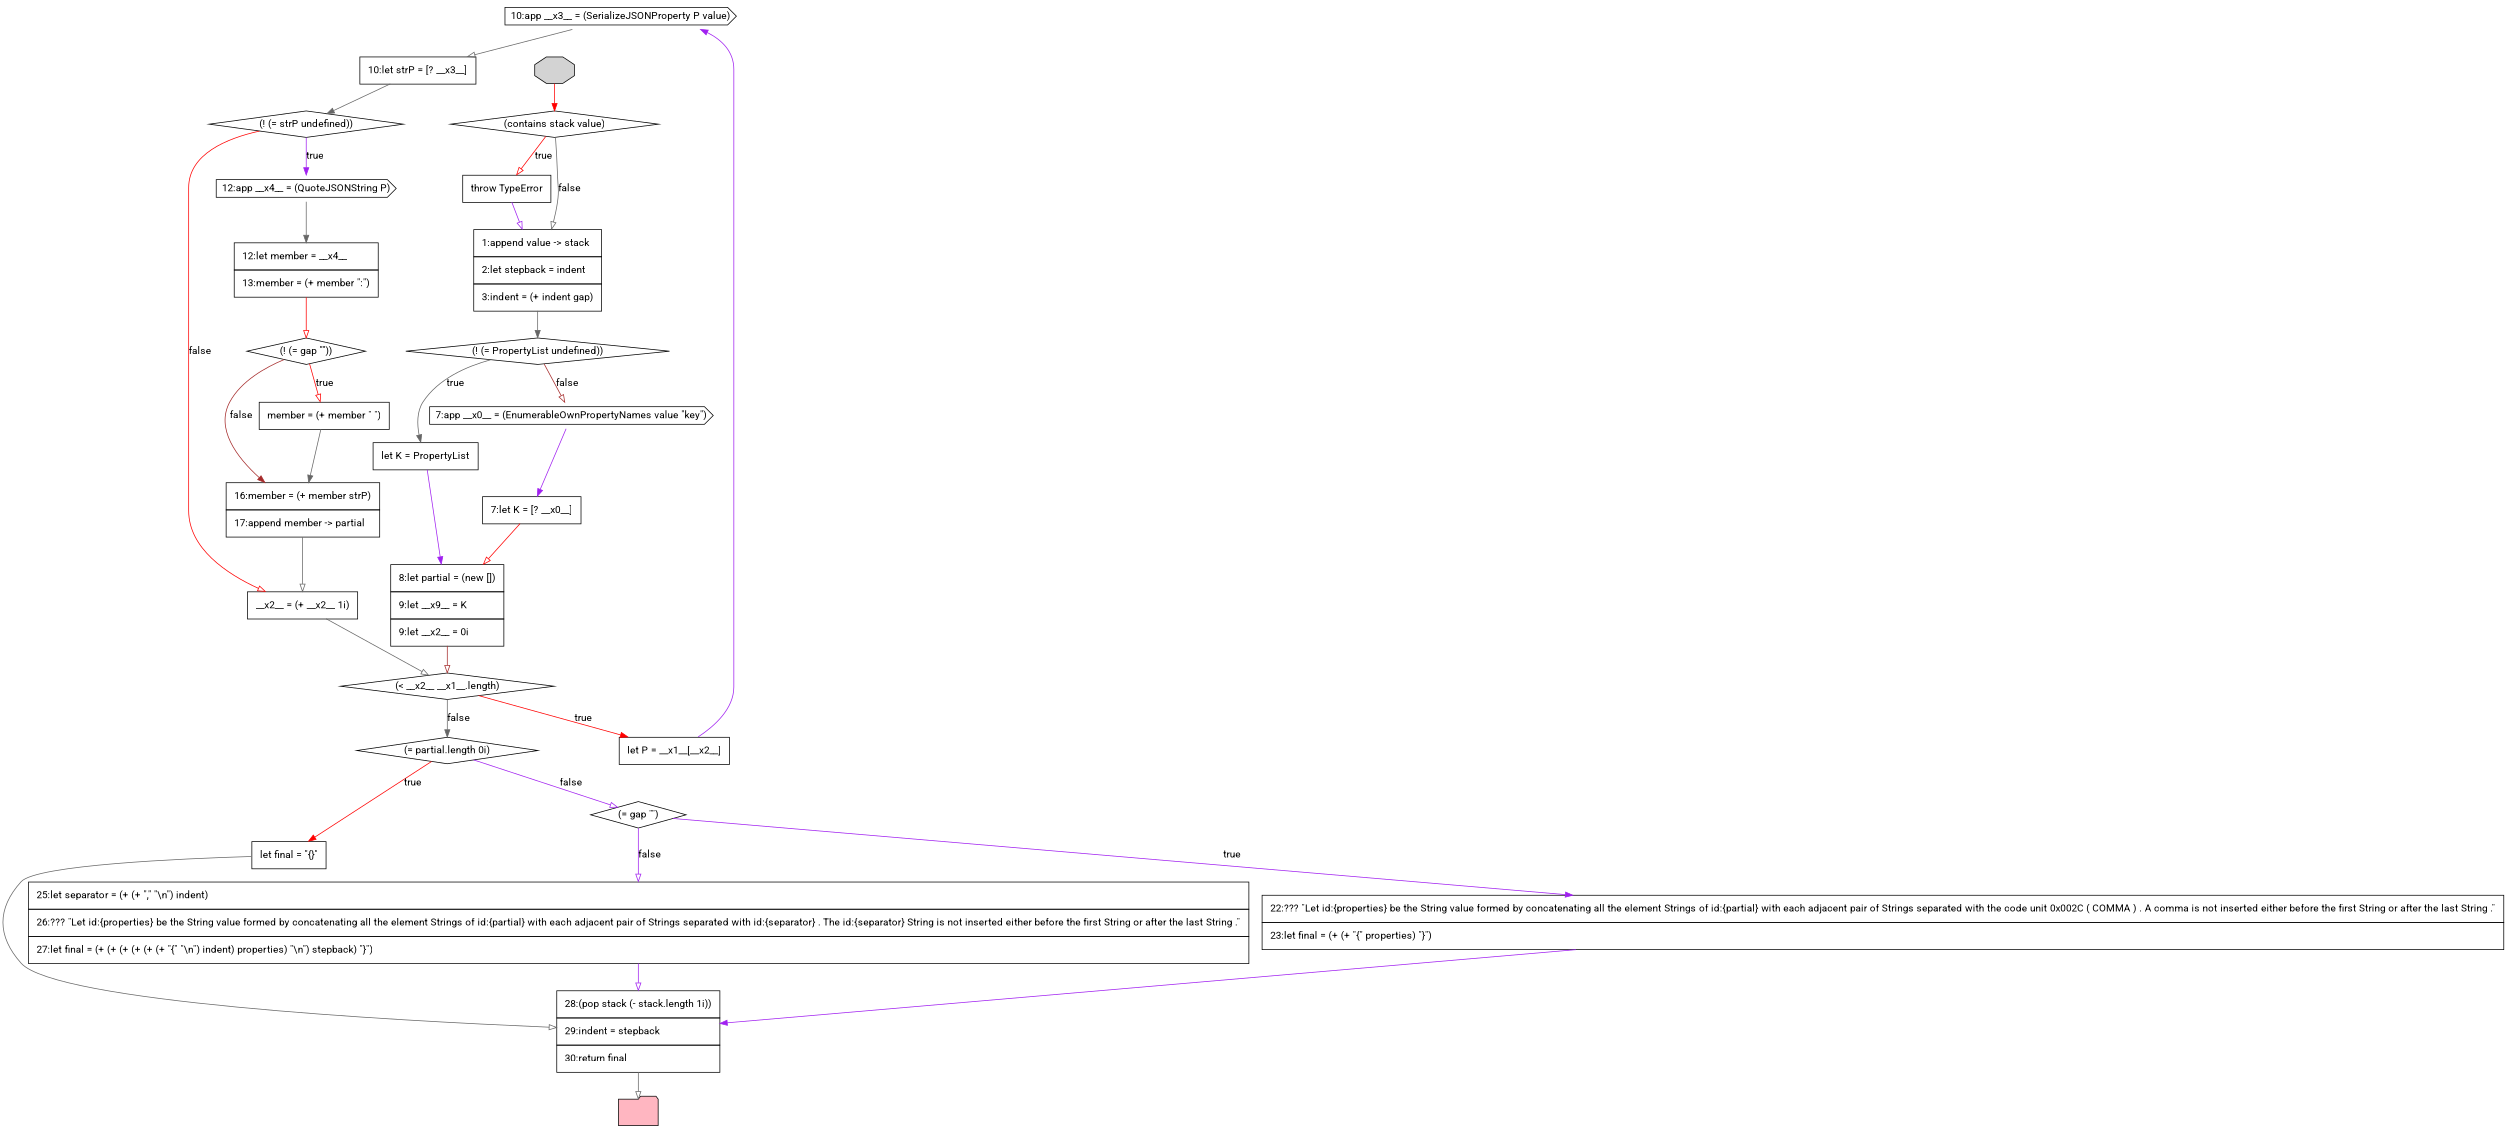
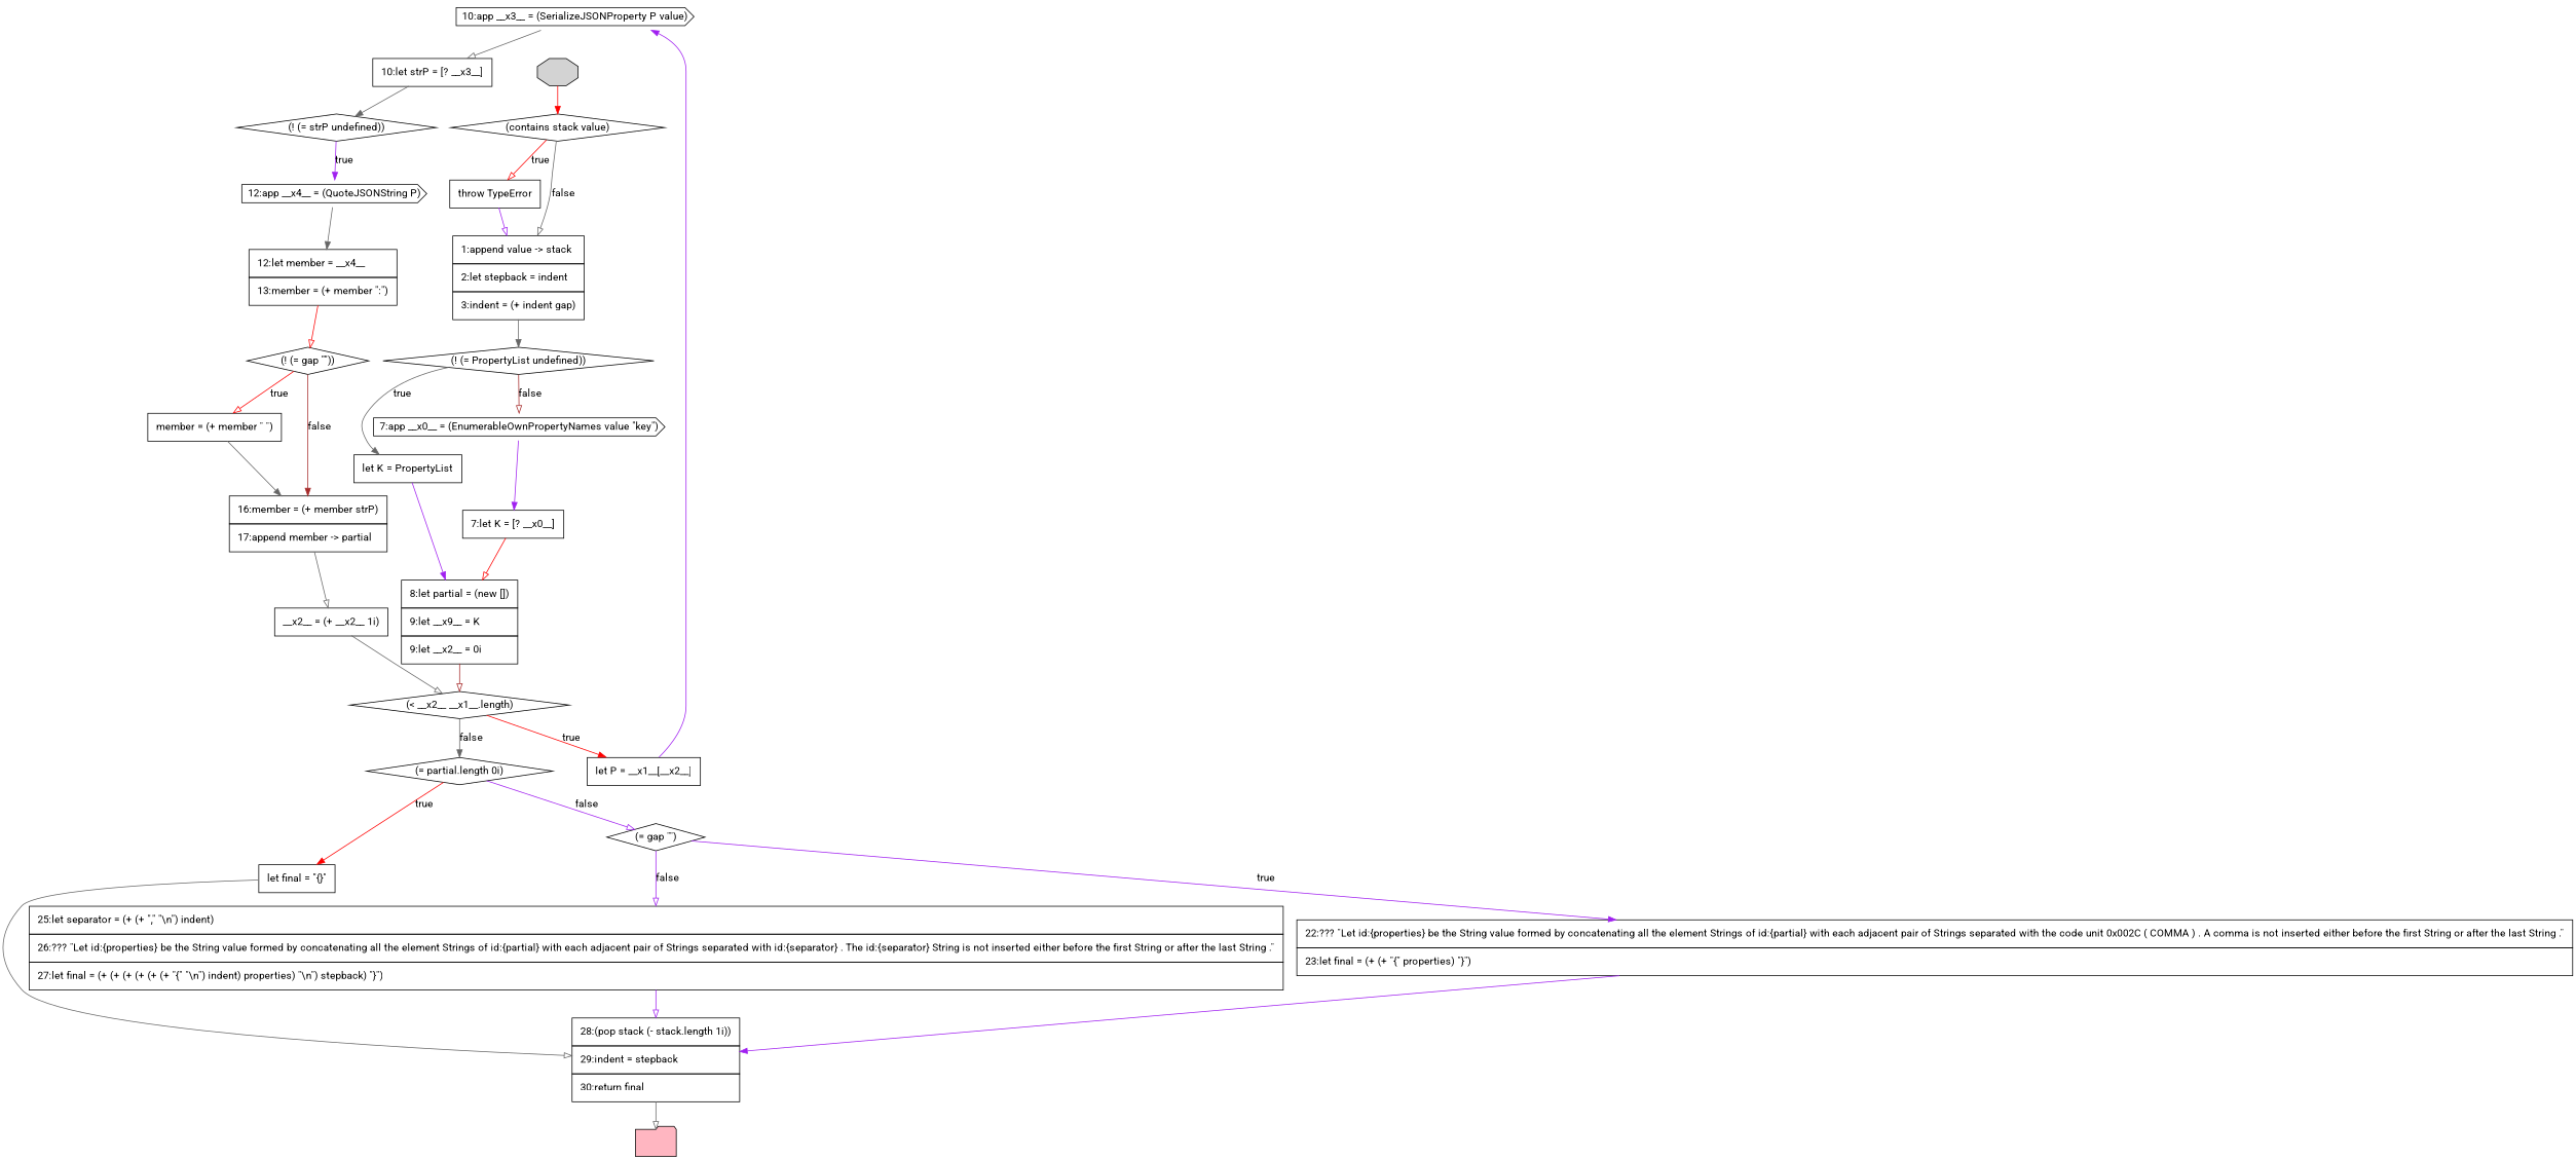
  digraph {
    fontname=Roboto
    node [color=black fillcolor=white fontname=Roboto shape=none style=filled margin=0]
    edge [arrowhead=onormal color=gray40 fontname=Roboto]
    n1 [label=<<font color="black">10:app __x3__ = (SerializeJSONProperty P value)</font>> shape=cds margin=""]
    n2 [label=<<font color="black">     <table border="0" cellborder="1" cellspacing="0" cellpadding="10">       <tr><td align="left">10:let strP = [? __x3__]</td></tr>     </table>   </font>>]
    n3 [label=<<font color="black">(! (= strP undefined))</font>> shape=diamond margin=""]
    n4 [label=<<font color="black">     <table border="0" cellborder="1" cellspacing="0" cellpadding="10">       <tr><td align="left">let final = &quot;{}&quot;</td></tr>     </table>   </font>>]
    n5 [label=<<font color="black">     <table border="0" cellborder="1" cellspacing="0" cellpadding="10">       <tr><td align="left">28:(pop stack (- stack.length 1i))</td></tr>       <tr><td align="left">29:indent = stepback</td></tr>       <tr><td align="left">30:return final</td></tr>     </table>   </font>>]
    n6 [fillcolor=lightpink label=" " shape=folder margin=""]
    n7 [label=<<font color="black">     <table border="0" cellborder="1" cellspacing="0" cellpadding="10">       <tr><td align="left">member = (+ member &quot; &quot;)</td></tr>     </table>   </font>>]
    n8 [label=<<font color="black">     <table border="0" cellborder="1" cellspacing="0" cellpadding="10">       <tr><td align="left">16:member = (+ member strP)</td></tr>       <tr><td align="left">17:append member -&gt; partial</td></tr>     </table>   </font>>]
    n9 [label=<<font color="black">     <table border="0" cellborder="1" cellspacing="0" cellpadding="10">       <tr><td align="left">__x2__ = (+ __x2__ 1i)</td></tr>     </table>   </font>>]
    n10 [label=<<font color="black">     <table border="0" cellborder="1" cellspacing="0" cellpadding="10">       <tr><td align="left">7:let K = [? __x0__]</td></tr>     </table>   </font>>]
    n11 [label=<<font color="black">     <table border="0" cellborder="1" cellspacing="0" cellpadding="10">       <tr><td align="left">8:let partial = (new [])</td></tr>       <tr><td align="left">9:let __x9__ = K</td></tr>       <tr><td align="left">9:let __x2__ = 0i</td></tr>     </table>   </font>>]
    n12 [label=<<font color="black">(&lt; __x2__ __x1__.length)</font>> shape=diamond margin=""]
    n13 [label=<<font color="black">     <table border="0" cellborder="1" cellspacing="0" cellpadding="10">       <tr><td align="left">1:append value -&gt; stack</td></tr>       <tr><td align="left">2:let stepback = indent</td></tr>       <tr><td align="left">3:indent = (+ indent gap)</td></tr>     </table>   </font>>]
    n14 [label=<<font color="black">(! (= PropertyList undefined))</font>> shape=diamond margin=""]
    n15 [label=<<font color="black">     <table border="0" cellborder="1" cellspacing="0" cellpadding="10">       <tr><td align="left">let K = PropertyList</td></tr>     </table>   </font>>]
    n16 [label=<<font color="black">7:app __x0__ = (EnumerableOwnPropertyNames value &quot;key&quot;)</font>> shape=cds margin=""]
    n17 [label=<<font color="black">12:app __x4__ = (QuoteJSONString P)</font>> shape=cds margin=""]
    n18 [label=<<font color="black">     <table border="0" cellborder="1" cellspacing="0" cellpadding="10">       <tr><td align="left">12:let member = __x4__</td></tr>       <tr><td align="left">13:member = (+ member &quot;:&quot;)</td></tr>     </table>   </font>>]
    n19 [label=<<font color="black">     <table border="0" cellborder="1" cellspacing="0" cellpadding="10">       <tr><td align="left">22:??? &quot;Let id:{properties} be the String value formed by concatenating all the element Strings of id:{partial} with each adjacent pair of Strings separated with the code unit 0x002C ( COMMA ) . A comma is not inserted either before the first String or after the last String .&quot;</td></tr>       <tr><td align="left">23:let final = (+ (+ &quot;{&quot; properties) &quot;}&quot;)</td></tr>     </table>   </font>>]
    n20 [label=<<font color="black">(! (= gap &quot;&quot;))</font>> shape=diamond margin=""]
    n21 [label=<<font color="black">(= partial.length 0i)</font>> shape=diamond margin=""]
    n22 [label=<<font color="black">     <table border="0" cellborder="1" cellspacing="0" cellpadding="10">       <tr><td align="left">let P = __x1__[__x2__]</td></tr>     </table>   </font>>]
    n23 [label=<<font color="black">(= gap &quot;&quot;)</font>> shape=diamond margin=""]
    n24 [label=<<font color="black">(contains stack value)</font>> shape=diamond margin=""]
    n25 [label=<<font color="black">     <table border="0" cellborder="1" cellspacing="0" cellpadding="10">       <tr><td align="left">throw TypeError</td></tr>     </table>   </font>>]
    n26 [label=<<font color="black">     <table border="0" cellborder="1" cellspacing="0" cellpadding="10">       <tr><td align="left">25:let separator = (+ (+ &quot;,&quot; &quot;\n&quot;) indent)</td></tr>       <tr><td align="left">26:??? &quot;Let id:{properties} be the String value formed by concatenating all the element Strings of id:{partial} with each adjacent pair of Strings separated with id:{separator} . The id:{separator} String is not inserted either before the first String or after the last String .&quot;</td></tr>       <tr><td align="left">27:let final = (+ (+ (+ (+ (+ (+ &quot;{&quot; &quot;\n&quot;) indent) properties) &quot;\n&quot;) stepback) &quot;}&quot;)</td></tr>     </table>   </font>>]
    n27 [fillcolor=lightgrey label=" " shape=octagon margin=""]
    n1 -> n2
    n2 -> n3 [arrowhead=normal]
-   n3 -> n9 [color=red label=<<font color="black">false</font>>]
    n3 -> n17 [arrowhead=normal color=purple label=<<font color="black">true</font>>]
    n4 -> n5
    n5 -> n6
    n7 -> n8 [arrowhead=normal]
    n8 -> n9
    n9 -> n12
    n10 -> n11 [color=red]
    n11 -> n12 [color=brown]
    n12 -> n21 [arrowhead=normal label=<<font color="black">false</font>>]
    n12 -> n22 [arrowhead=normal color=red label=<<font color="black">true</font>>]
    n13 -> n14 [arrowhead=normal]
    n14 -> n15 [arrowhead=normal label=<<font color="black">true</font>>]
    n14 -> n16 [color=brown label=<<font color="black">false</font>>]
    n15 -> n11 [arrowhead=normal color=purple]
    n16 -> n10 [arrowhead=normal color=purple]
    n17 -> n18 [arrowhead=normal]
    n18 -> n20 [color=red]
    n19 -> n5 [arrowhead=normal color=purple]
    n20 -> n7 [color=red label=<<font color="black">true</font>>]
    n20 -> n8 [arrowhead=normal color=brown label=<<font color="black">false</font>>]
    n21 -> n4 [arrowhead=normal color=red label=<<font color="black">true</font>>]
    n21 -> n23 [color=purple label=<<font color="black">false</font>>]
    n22 -> n1 [arrowhead=normal color=purple]
    n23 -> n19 [arrowhead=normal color=purple label=<<font color="black">true</font>>]
    n23 -> n26 [color=purple label=<<font color="black">false</font>>]
    n24 -> n13 [label=<<font color="black">false</font>>]
    n24 -> n25 [color=red label=<<font color="black">true</font>>]
    n25 -> n13 [color=purple]
    n26 -> n5 [color=purple]
    n27 -> n24 [arrowhead=normal color=red]
  }
